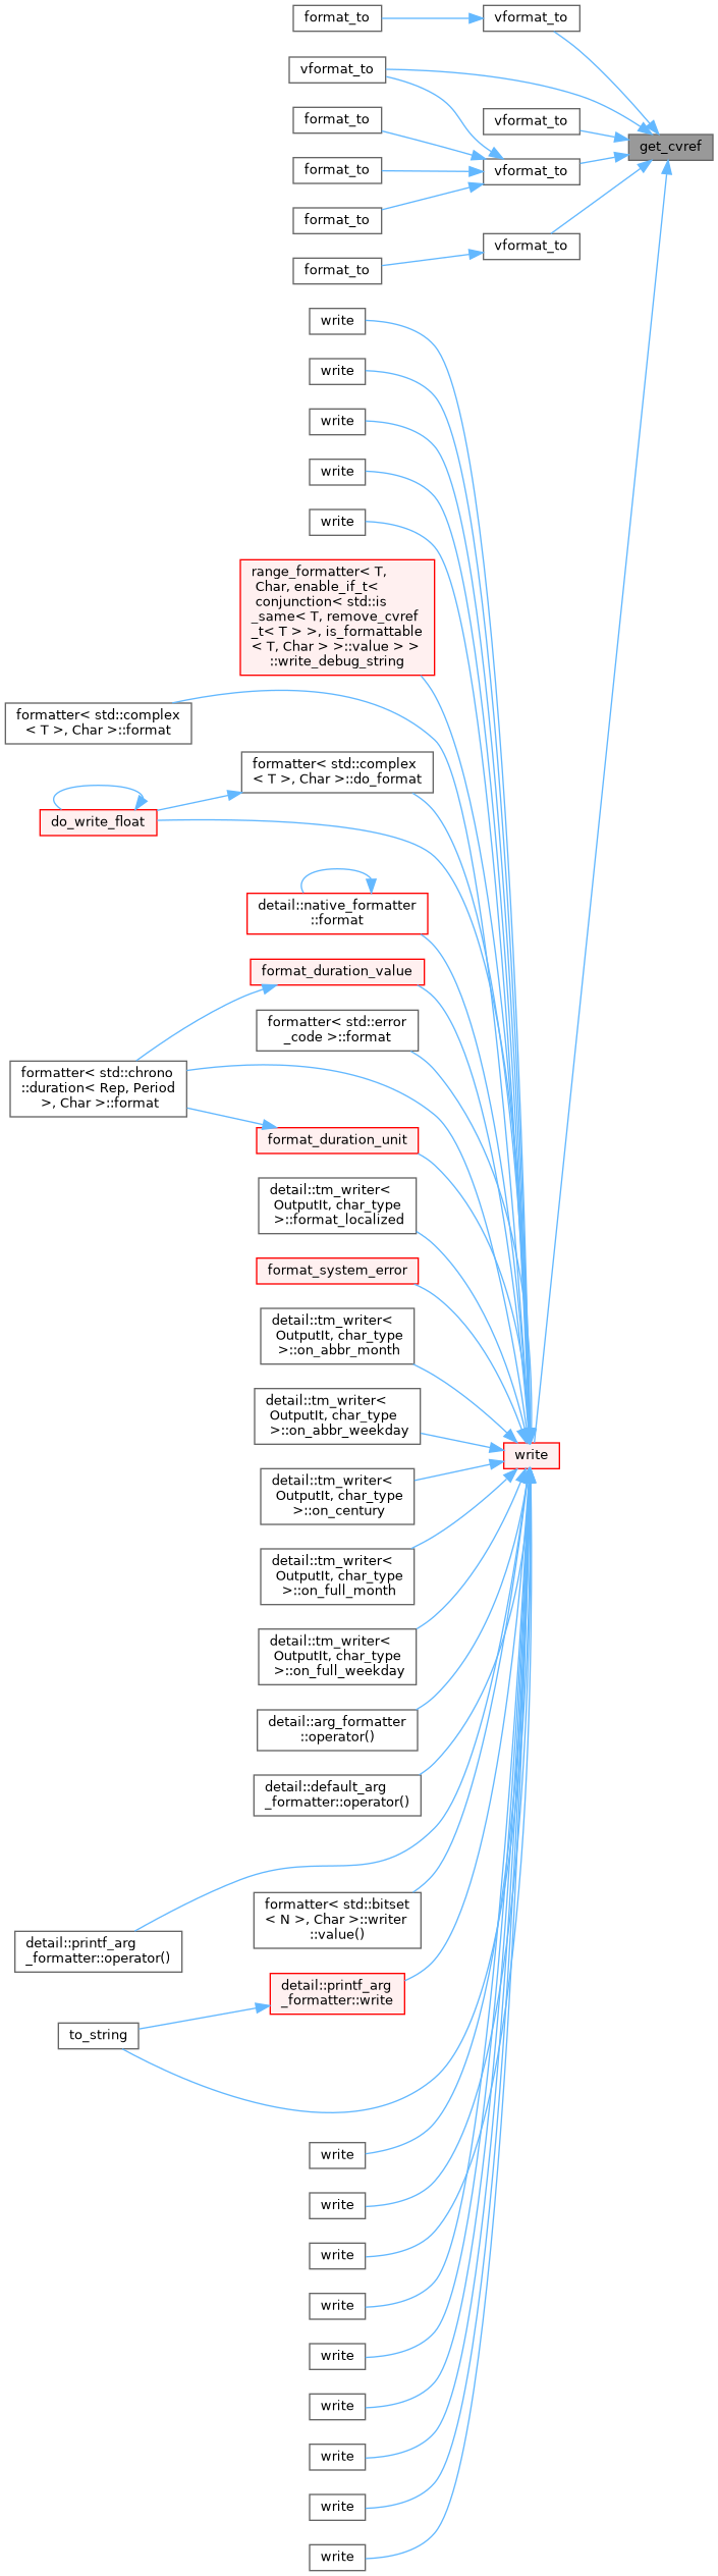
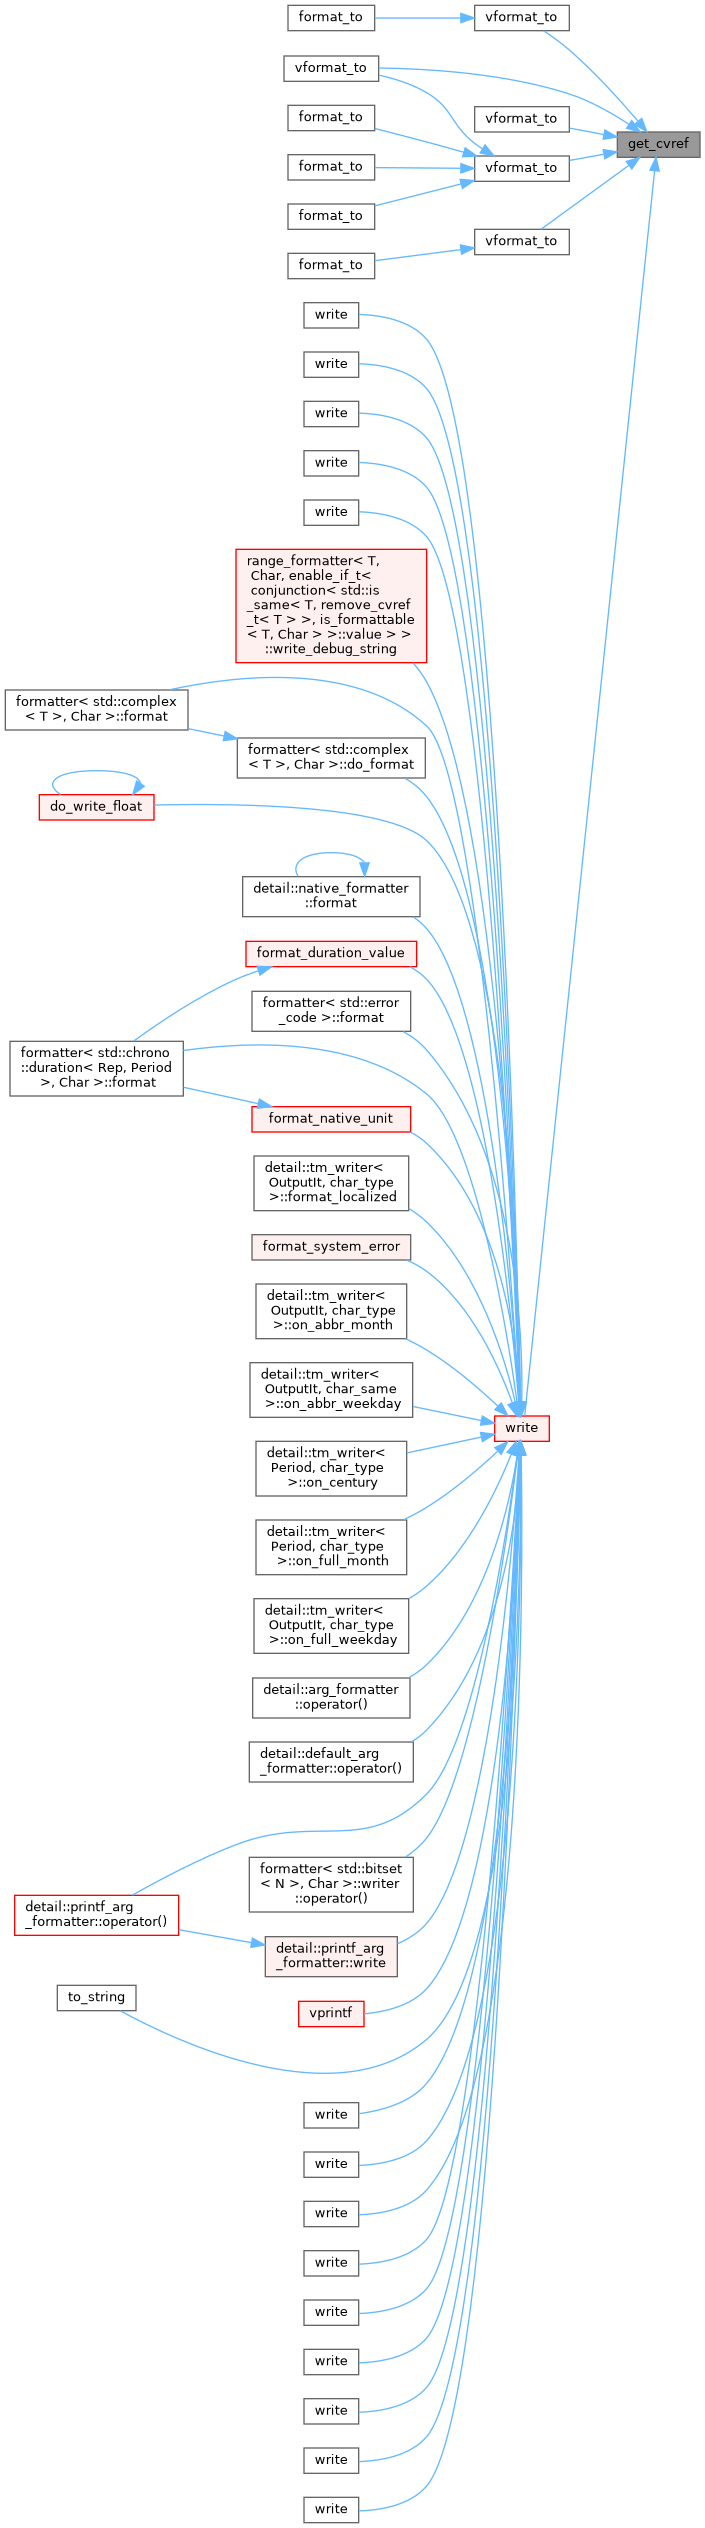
  digraph {
    rankdir=RL
    node [color=grey40 fillcolor=white fontname=Helvetica fontsize=10 shape=box style=filled]
    edge [color=steelblue1 dir=back fontname=Helvetica fontsize=10 labelfontname=Helvetica labelfontsize=10 style=solid]
    n1 [color=gray40 fillcolor=grey60 fontcolor=black height=0.2 label=get_cvref width=0.4]
    n2 [height=0.2 label=vformat_to width=0.4]
    n3 [height=0.2 label=vformat_to width=0.4]
    n4 [height=0.2 label=vformat_to width=0.4]
    n5 [height=0.2 label=vformat_to width=0.4]
    n6 [height=0.2 label=vformat_to width=0.4]
    n7 [color=red fillcolor="#FFF0F0" height=0.2 label=write width=0.4]
    n8 [height=0.2 label=format_to width=0.4]
    n9 [height=0.2 label=format_to width=0.4]
    n10 [height=0.2 label=format_to width=0.4]
    n11 [height=0.2 label=format_to width=0.4]
    n12 [height=0.2 label=format_to width=0.4]
    n13 [height=0.2 label="formatter\< std::complex\l\< T \>, Char \>::do_format" width=0.4]
    n14 [height=0.2 label="formatter\< std::complex\l\< T \>, Char \>::format" width=0.4]
    n15 [color=red fillcolor="#FFF0F0" height=0.2 label=do_write_float width=0.4]
-   n16 [color=red height=0.2 label="detail::native_formatter\l::format" width=0.4]
+   n16 [height=0.2 label="detail::native_formatter\l::format" width=0.4]
    n17 [height=0.2 label="formatter\< std::chrono\l::duration\< Rep, Period\l \>, Char \>::format" width=0.4]
    n18 [height=0.2 label="formatter\< std::error\l_code \>::format" width=0.4]
-   n19 [color=red fillcolor="#FFF0F0" height=0.2 label=format_duration_unit width=0.4]
+   n19 [color=red fillcolor="#FFF0F0" height=0.2 label=format_native_unit width=0.4]
    n20 [color=red fillcolor="#FFF0F0" height=0.2 label=format_duration_value width=0.4]
    n21 [height=0.2 label="detail::tm_writer\<\l OutputIt, char_type\l \>::format_localized" width=0.4]
-   n22 [color=red fillcolor="#FFF0F0" height=0.2 label=format_system_error width=0.4]
+   n22 [fillcolor="#FFF0F0" height=0.2 label=format_system_error width=0.4]
    n23 [height=0.2 label="detail::tm_writer\<\l OutputIt, char_type\l \>::on_abbr_month" width=0.4]
-   n24 [height=0.2 label="detail::tm_writer\<\l OutputIt, char_type\l \>::on_abbr_weekday" width=0.4]
-   n25 [height=0.2 label="detail::tm_writer\<\l OutputIt, char_type\l \>::on_century" width=0.4]
-   n26 [height=0.2 label="detail::tm_writer\<\l OutputIt, char_type\l \>::on_full_month" width=0.4]
+   n24 [height=0.2 label="detail::tm_writer\<\l OutputIt, char_same\l \>::on_abbr_weekday" width=0.4]
+   n25 [height=0.2 label="detail::tm_writer\<\l Period, char_type\l \>::on_century" width=0.4]
+   n26 [height=0.2 label="detail::tm_writer\<\l Period, char_type\l \>::on_full_month" width=0.4]
    n27 [height=0.2 label="detail::tm_writer\<\l OutputIt, char_type\l \>::on_full_weekday" width=0.4]
    n28 [height=0.2 label="detail::arg_formatter\l::operator()" width=0.4]
    n29 [height=0.2 label="detail::default_arg\l_formatter::operator()" width=0.4]
-   n30 [height=0.2 label="detail::printf_arg\l_formatter::operator()" width=0.4]
-   n31 [height=0.2 label="formatter\< std::bitset\l\< N \>, Char \>::writer\l::value()" width=0.4]
+   n30 [color=red height=0.2 label="detail::printf_arg\l_formatter::operator()" width=0.4]
+   n31 [height=0.2 label="formatter\< std::bitset\l\< N \>, Char \>::writer\l::operator()" width=0.4]
    n32 [height=0.2 label=to_string width=0.4]
-   n34 [color=red fillcolor="#FFF0F0" height=0.2 label="detail::printf_arg\l_formatter::write" width=0.4]
+   n33 [color=red fillcolor="#FFF0F0" height=0.2 label=vprintf width=0.4]
+   n34 [fillcolor="#FFF0F0" height=0.2 label="detail::printf_arg\l_formatter::write" width=0.4]
    n35 [height=0.2 label=write width=0.4]
    n36 [height=0.2 label=write width=0.4]
    n37 [height=0.2 label=write width=0.4]
    n38 [height=0.2 label=write width=0.4]
    n39 [height=0.2 label=write width=0.4]
    n40 [height=0.2 label=write width=0.4]
    n41 [height=0.2 label=write width=0.4]
    n42 [height=0.2 label=write width=0.4]
    n43 [height=0.2 label=write width=0.4]
    n44 [height=0.2 label=write width=0.4]
    n45 [height=0.2 label=write width=0.4]
    n46 [height=0.2 label=write width=0.4]
    n47 [height=0.2 label=write width=0.4]
    n48 [height=0.2 label=write width=0.4]
    n49 [color=red fillcolor="#FFF0F0" height=0.2 label="range_formatter\< T,\l Char, enable_if_t\<\l conjunction\< std::is\l_same\< T, remove_cvref\l_t\< T \> \>, is_formattable\l\< T, Char \> \>::value \> \>\l::write_debug_string" width=0.4]
    n1 -> n2
    n1 -> n3
    n1 -> n4
    n1 -> n5
    n1 -> n6
    n1 -> n7
    n2 -> n8
    n5 -> n3
    n5 -> n9
    n5 -> n10
    n5 -> n11
    n6 -> n12
    n7 -> n13
    n7 -> n14
    n7 -> n15
    n7 -> n16
    n7 -> n17
    n7 -> n18
    n7 -> n19
    n7 -> n20
    n7 -> n21
    n7 -> n22
    n7 -> n23
    n7 -> n24
    n7 -> n25
    n7 -> n26
    n7 -> n27
    n7 -> n28
    n7 -> n29
    n7 -> n30
    n7 -> n31
    n7 -> n32
+   n7 -> n33
    n7 -> n34
    n7 -> n35
    n7 -> n36
    n7 -> n37
    n7 -> n38
    n7 -> n39
    n7 -> n40
    n7 -> n41
    n7 -> n42
    n7 -> n43
    n7 -> n44
    n7 -> n45
    n7 -> n46
    n7 -> n47
    n7 -> n48
    n7 -> n49
-   n13 -> n15
+   n13 -> n14
    n15 -> n15
    n16 -> n16
    n19 -> n17
    n20 -> n17
-   n34 -> n32
+   n34 -> n30
  }
